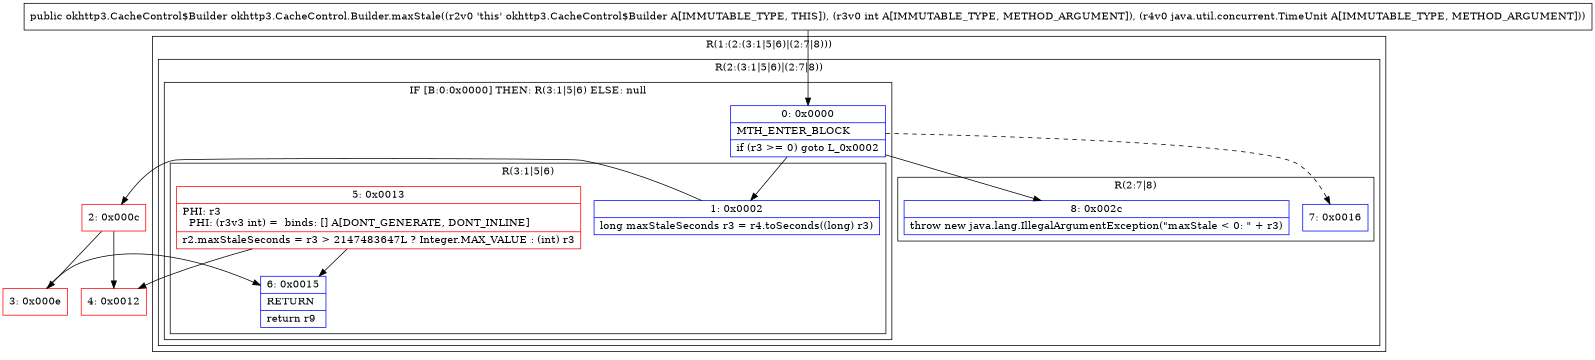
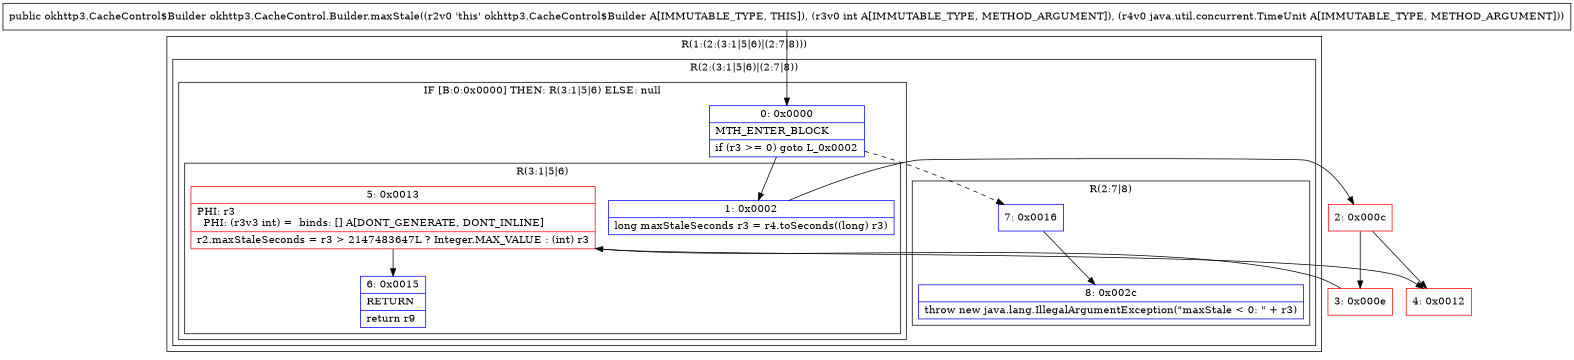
  digraph {
    node [color=blue shape=record]
    n1 [label="{1\:\ 0x0002|long maxStaleSeconds r3 = r4.toSeconds((long) r3)\l}"]
    n2 [color=red label="{5\:\ 0x0013|PHI: r3 \l  PHI: (r3v3 int) =  binds: [] A[DONT_GENERATE, DONT_INLINE]\l|r2.maxStaleSeconds = r3 \> 2147483647L ? Integer.MAX_VALUE : (int) r3\l}"]
    n3 [label="{6\:\ 0x0015|RETURN\l|return r9\l}"]
    n4 [label="{0\:\ 0x0000|MTH_ENTER_BLOCK\l|if (r3 \>= 0) goto L_0x0002\l}"]
    n5 [label="{7\:\ 0x0016}"]
    n6 [label="{8\:\ 0x002c|throw new java.lang.IllegalArgumentException(\"maxStale \< 0: \" + r3)\l}"]
    n7 [color=red label="{2\:\ 0x000c}"]
    n8 [color=red label="{4\:\ 0x0012}"]
    n9 [color=red label="{3\:\ 0x000e}"]
    n10 [label="{public okhttp3.CacheControl$Builder okhttp3.CacheControl.Builder.maxStale((r2v0 'this' okhttp3.CacheControl$Builder A[IMMUTABLE_TYPE, THIS]), (r3v0 int A[IMMUTABLE_TYPE, METHOD_ARGUMENT]), (r4v0 java.util.concurrent.TimeUnit A[IMMUTABLE_TYPE, METHOD_ARGUMENT])) }" color=""]
    subgraph cluster_1 {
      label="R(1:(2:(3:1|5|6)|(2:7|8)))"
      subgraph cluster_2 {
        label="R(2:(3:1|5|6)|(2:7|8))"
        subgraph cluster_3 {
          label="IF [B:0:0x0000] THEN: R(3:1|5|6) ELSE: null"
          n4
          subgraph cluster_4 {
            label="R(3:1|5|6)"
            n1
            n2
            n3
          }
        }
        subgraph cluster_5 {
          label="R(2:7|8)"
          n5
          n6
        }
      }
    }
    n1 -> n7
    n2 -> n3
    n2 -> n8
    n4 -> n1
    n4 -> n5 [style=dashed]
-   n4 -> n6
+   n5 -> n6
    n7 -> n8
    n7 -> n9
-   n9 -> n3
+   n9 -> n2
    n10 -> n4
  }
